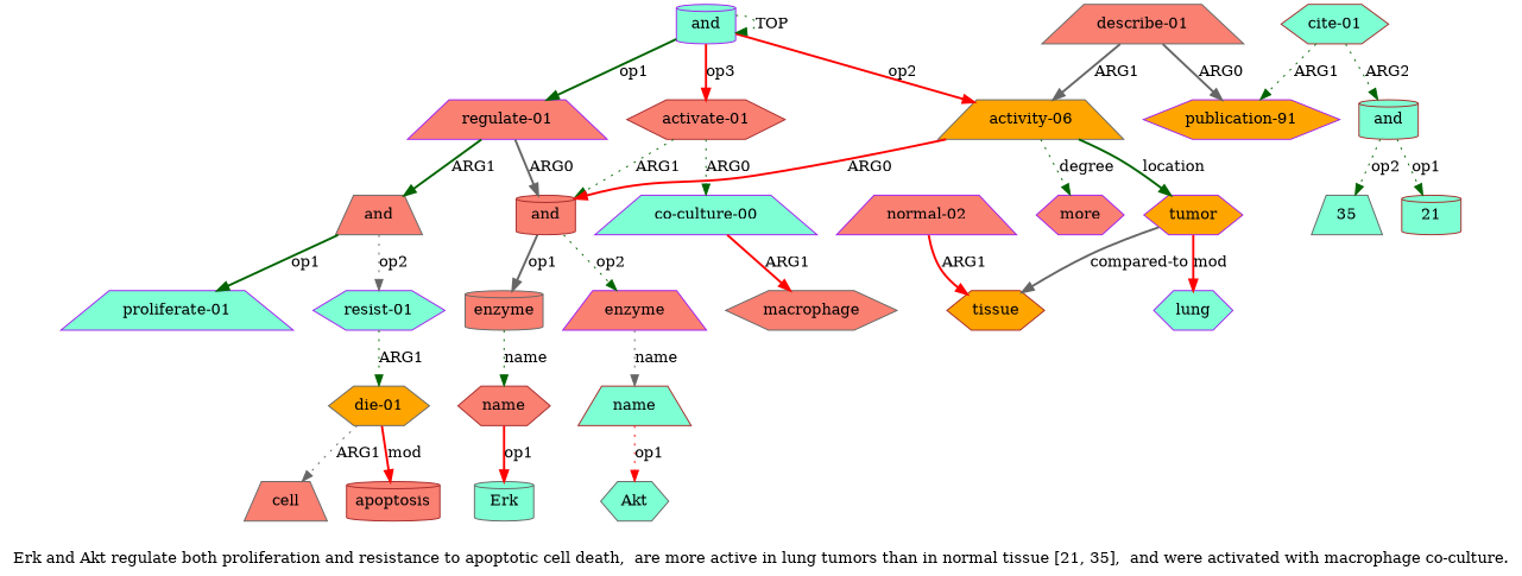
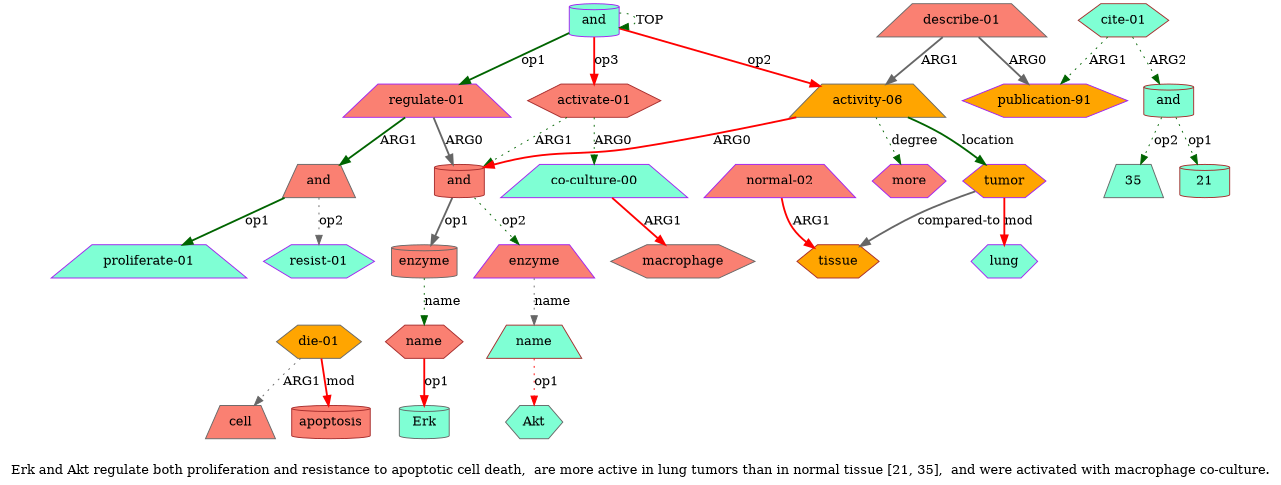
  digraph {
    label="Erk and Akt regulate both proliferation and resistance to apoptotic cell death,  are more active in lung tumors than in normal tissue [21, 35],  and were activated with macrophage co-culture."
    node [color=purple fillcolor=salmon gold_ind=-1 gold_label=and shape=hexagon style=filled test_ind=-1 test_label=and]
    edge [color=darkgreen gold_label=ARG1 style=bold test_label=ARG1]
    n1 [fillcolor=aquamarine gold_ind=20 gold_label=lung label=lung test_ind=20 test_label=lung]
    n2 [color=brown fillcolor=orange gold_ind=21 gold_label=tissue label=tissue test_ind=21 test_label=tissue]
    n3 [gold_ind=22 gold_label="normal-02" label="normal-02" shape=trapezium test_ind=22 test_label="normal-02"]
    n4 [color=brown gold_ind=23 gold_label="activate-01" label="activate-01" test_ind=23 test_label="activate-01"]
    n5 [fillcolor=aquamarine gold_ind=24 gold_label="co-culture-00" label="co-culture-00" shape=trapezium test_ind=24 test_label="co-culture-00"]
    n6 [color=brown gold_ind=2 label=and shape=cylinder test_ind=2]
    n7 [color=gray40 gold_ind=25 gold_label=macrophage label=macrophage test_ind=25 test_label=macrophage]
    n8 [color=gray40 gold_ind=3 gold_label=enzyme label=enzyme shape=cylinder test_ind=3 test_label=enzyme]
    n9 [gold_ind=5 gold_label=enzyme label=enzyme shape=trapezium test_ind=5 test_label=enzyme]
    n10 [color=brown gold_ind=4 gold_label=name label=name test_ind=4 test_label=name]
    n11 [color=brown fillcolor=aquamarine gold_ind=6 gold_label=name label=name shape=trapezium test_ind=6 test_label=name]
    n12 [color=gray40 fillcolor=aquamarine gold_label=35 label=35 shape=trapezium test_label=35]
    n13 [color=gray40 gold_ind=15 gold_label="describe-01" label="describe-01" shape=trapezium test_ind=15 test_label="describe-01"]
    n14 [fillcolor=orange gold_ind=16 gold_label="publication-91" label="publication-91" test_ind=16 test_label="publication-91"]
    n15 [color=gray40 fillcolor=orange gold_ind=13 gold_label="activity-06" label="activity-06" shape=trapezium test_ind=13 test_label="activity-06"]
    n16 [gold_ind=14 gold_label=more label=more test_ind=14 test_label=more]
    n17 [fillcolor=orange gold_ind=19 gold_label=tumor label=tumor test_ind=19 test_label=tumor]
    n18 [color=brown fillcolor=aquamarine gold_ind=17 gold_label="cite-01" label="cite-01" test_ind=17 test_label="cite-01"]
    n19 [color=brown fillcolor=aquamarine gold_ind=18 label=and shape=cylinder test_ind=18]
    n20 [color=brown fillcolor=aquamarine gold_label=21 label=21 shape=cylinder test_label=21]
    n21 [color=gray40 gold_ind=11 gold_label=cell label=cell shape=trapezium test_ind=11 test_label=cell]
    n22 [color=gray40 fillcolor=orange gold_ind=10 gold_label="die-01" label="die-01" test_ind=10 test_label="die-01"]
    n23 [color=brown gold_ind=12 gold_label=apoptosis label=apoptosis shape=cylinder test_ind=12 test_label=apoptosis]
    n24 [color=gray40 fillcolor=aquamarine gold_label=Erk label=Erk shape=cylinder test_label=Erk]
    n25 [color=gray40 fillcolor=aquamarine gold_label=Akt label=Akt test_label=Akt]
    n26 [gold_ind=1 gold_label="regulate-01" label="regulate-01" shape=trapezium test_ind=1 test_label="regulate-01"]
    n27 [color=gray40 gold_ind=7 label=and shape=trapezium test_ind=7]
    n28 [fillcolor=aquamarine gold_ind=9 gold_label="resist-01" label="resist-01" test_ind=9 test_label="resist-01"]
    n29 [fillcolor=aquamarine gold_ind=8 gold_label="proliferate-01" label="proliferate-01" shape=trapezium test_ind=8 test_label="proliferate-01"]
    n30 [fillcolor=aquamarine gold_ind=0 label=and shape=cylinder test_ind=0]
    n3 -> n2 [color=red label=ARG1]
    n4 -> n5 [gold_label=ARG0 label=ARG0 style=dotted test_label=ARG0]
    n4 -> n6 [label=ARG1 style=dotted]
    n5 -> n7 [color=red label=ARG1]
    n6 -> n8 [color=gray40 gold_label=op1 label=op1 test_label=op1]
    n6 -> n9 [gold_label=op2 label=op2 style=dotted test_label=op2]
    n8 -> n10 [gold_label=name label=name style=dotted test_label=name]
    n9 -> n11 [color=gray40 gold_label=name label=name style=dotted test_label=name]
    n10 -> n24 [color=red gold_label=op1 label=op1 test_label=op1]
    n11 -> n25 [color=red gold_label=op1 label=op1 style=dotted test_label=op1]
    n13 -> n14 [color=gray40 gold_label=ARG0 label=ARG0 test_label=ARG0]
    n13 -> n15 [color=gray40 label=ARG1]
    n15 -> n6 [color=red gold_label=ARG0 label=ARG0 test_label=ARG0]
    n15 -> n16 [gold_label=degree label=degree style=dotted test_label=degree]
    n15 -> n17 [gold_label=location label=location test_label=location]
    n17 -> n1 [color=red gold_label=mod label=mod test_label=mod]
    n17 -> n2 [color=gray40 gold_label="compared-to" label="compared-to" test_label="compared-to"]
    n18 -> n14 [label=ARG1 style=dotted]
    n18 -> n19 [gold_label=ARG2 label=ARG2 style=dotted test_label=ARG2]
    n19 -> n12 [gold_label=op2 label=op2 style=dotted test_label=op2]
    n19 -> n20 [gold_label=op1 label=op1 style=dotted test_label=op1]
    n22 -> n21 [color=gray40 label=ARG1 style=dotted]
    n22 -> n23 [color=red gold_label=mod label=mod test_label=mod]
    n26 -> n6 [color=gray40 gold_label=ARG0 label=ARG0 test_label=ARG0]
    n26 -> n27 [label=ARG1]
    n27 -> n28 [color=gray40 gold_label=op2 label=op2 style=dotted test_label=op2]
    n27 -> n29 [gold_label=op1 label=op1 test_label=op1]
-   n28 -> n22 [label=ARG1 style=dotted]
    n30 -> n4 [color=red gold_label=op3 label=op3 test_label=op3]
    n30 -> n15 [color=red gold_label=op2 label=op2 test_label=op2]
    n30 -> n26 [gold_label=op1 label=op1 test_label=op1]
    n30 -> n30 [gold_label=TOP label=TOP style=dotted test_label=TOP]
  }
